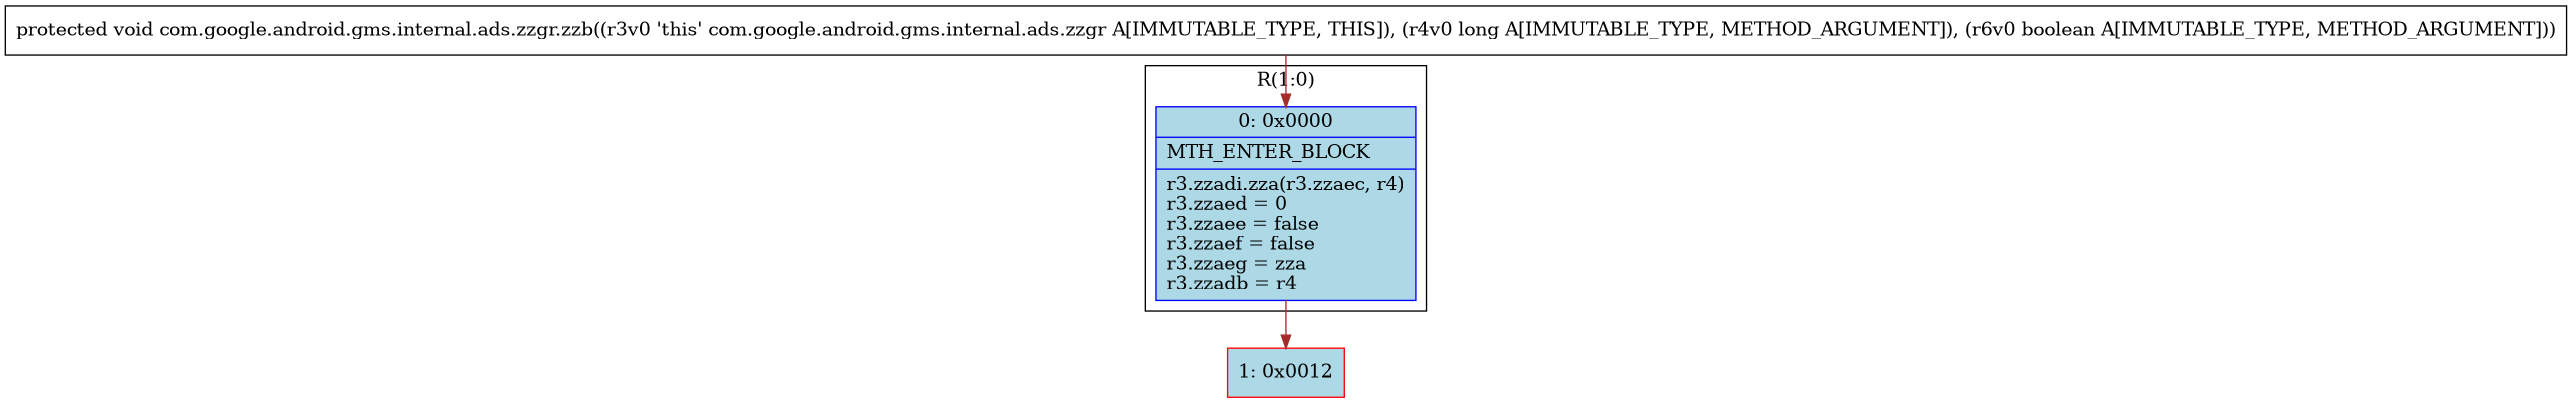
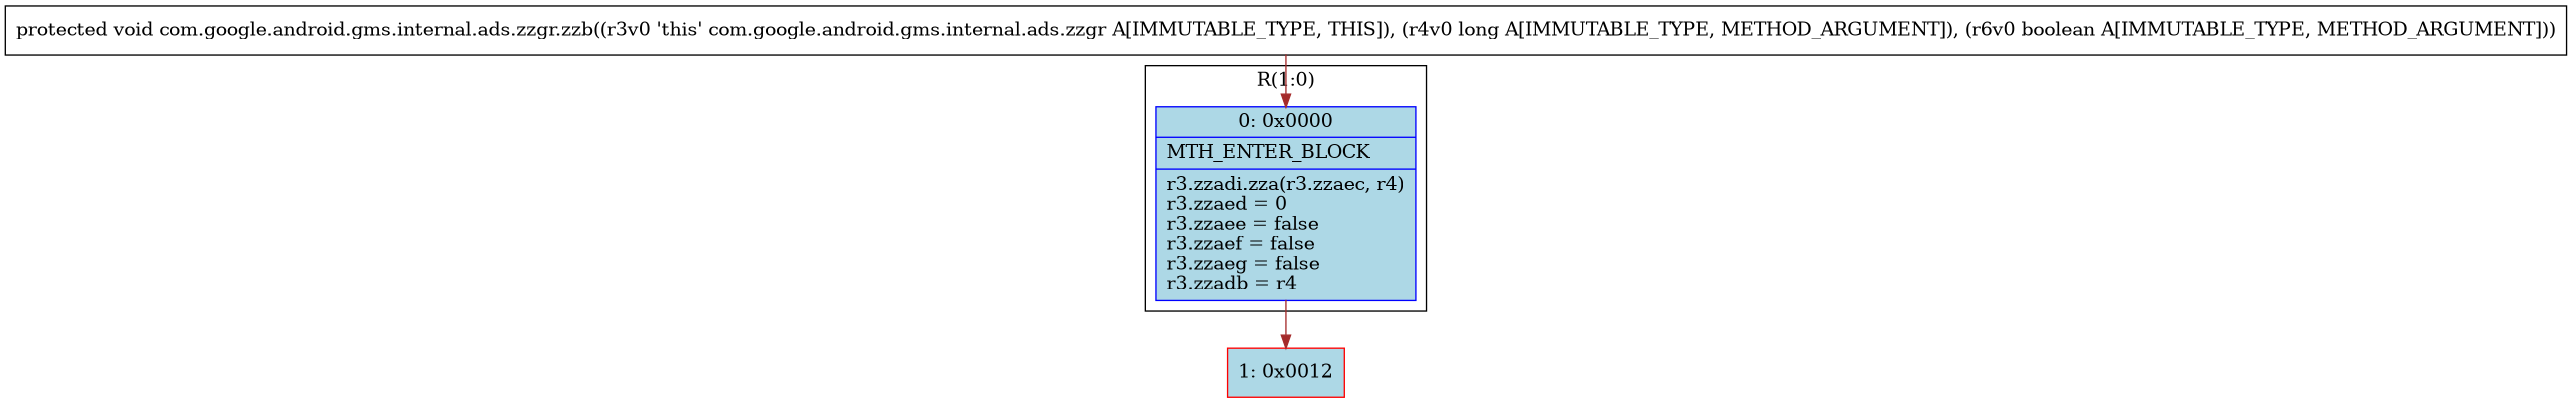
  digraph {
    node [shape=record style=filled fillcolor=lightblue]
    edge [color=brown]
-   n1 [color=blue label="{0\:\ 0x0000|MTH_ENTER_BLOCK\l|r3.zzadi.zza(r3.zzaec, r4)\lr3.zzaed = 0\lr3.zzaee = false\lr3.zzaef = false\lr3.zzaeg = zza\lr3.zzadb = r4\l}"]
+   n1 [color=blue label="{0\:\ 0x0000|MTH_ENTER_BLOCK\l|r3.zzadi.zza(r3.zzaec, r4)\lr3.zzaed = 0\lr3.zzaee = false\lr3.zzaef = false\lr3.zzaeg = false\lr3.zzadb = r4\l}"]
    n2 [color=red label="{1\:\ 0x0012}"]
    n3 [label="{protected void com.google.android.gms.internal.ads.zzgr.zzb((r3v0 'this' com.google.android.gms.internal.ads.zzgr A[IMMUTABLE_TYPE, THIS]), (r4v0 long A[IMMUTABLE_TYPE, METHOD_ARGUMENT]), (r6v0 boolean A[IMMUTABLE_TYPE, METHOD_ARGUMENT])) }" fillcolor=white]
    subgraph cluster_1 {
      label="R(1:0)"
      n1
    }
    n1 -> n2
    n3 -> n1
  }
